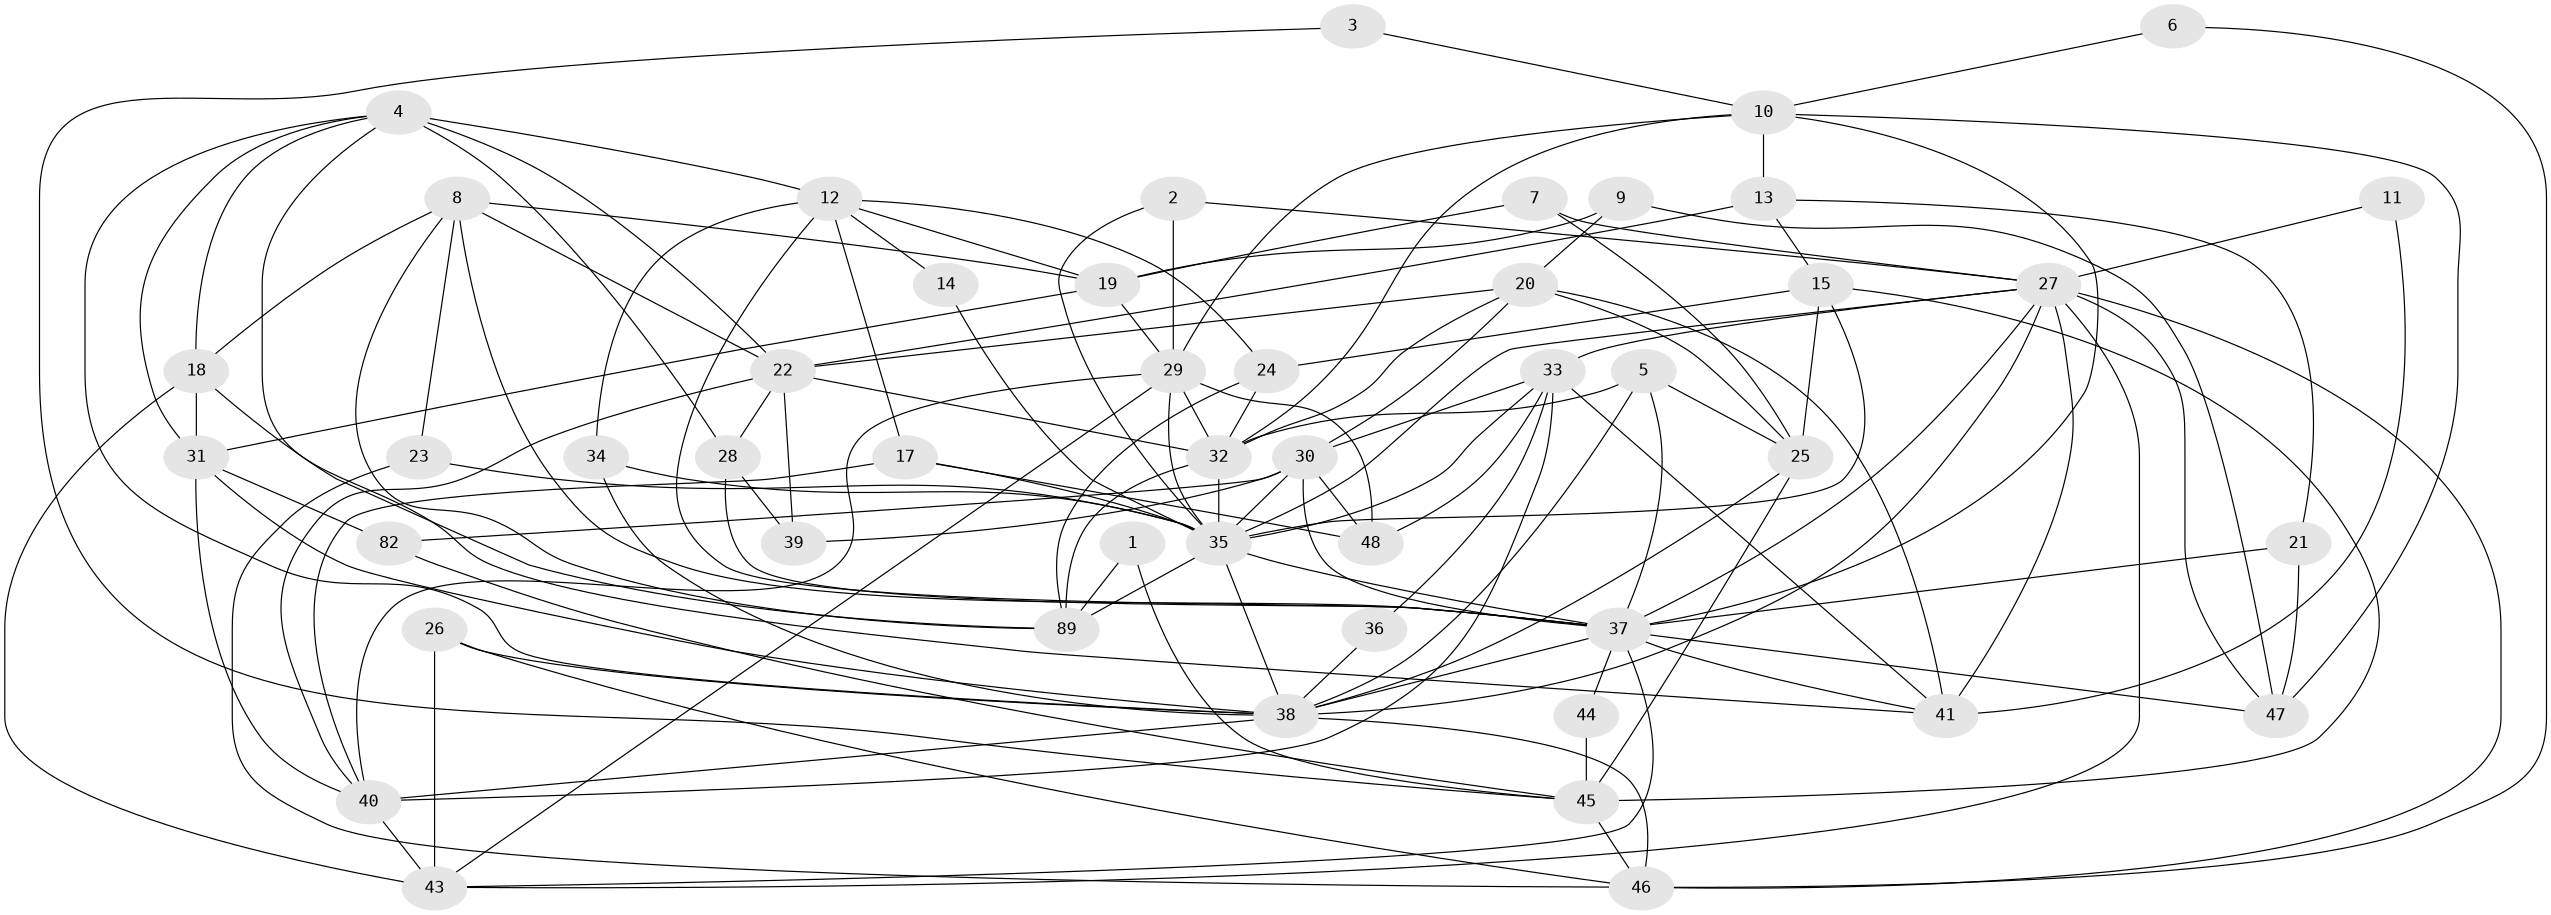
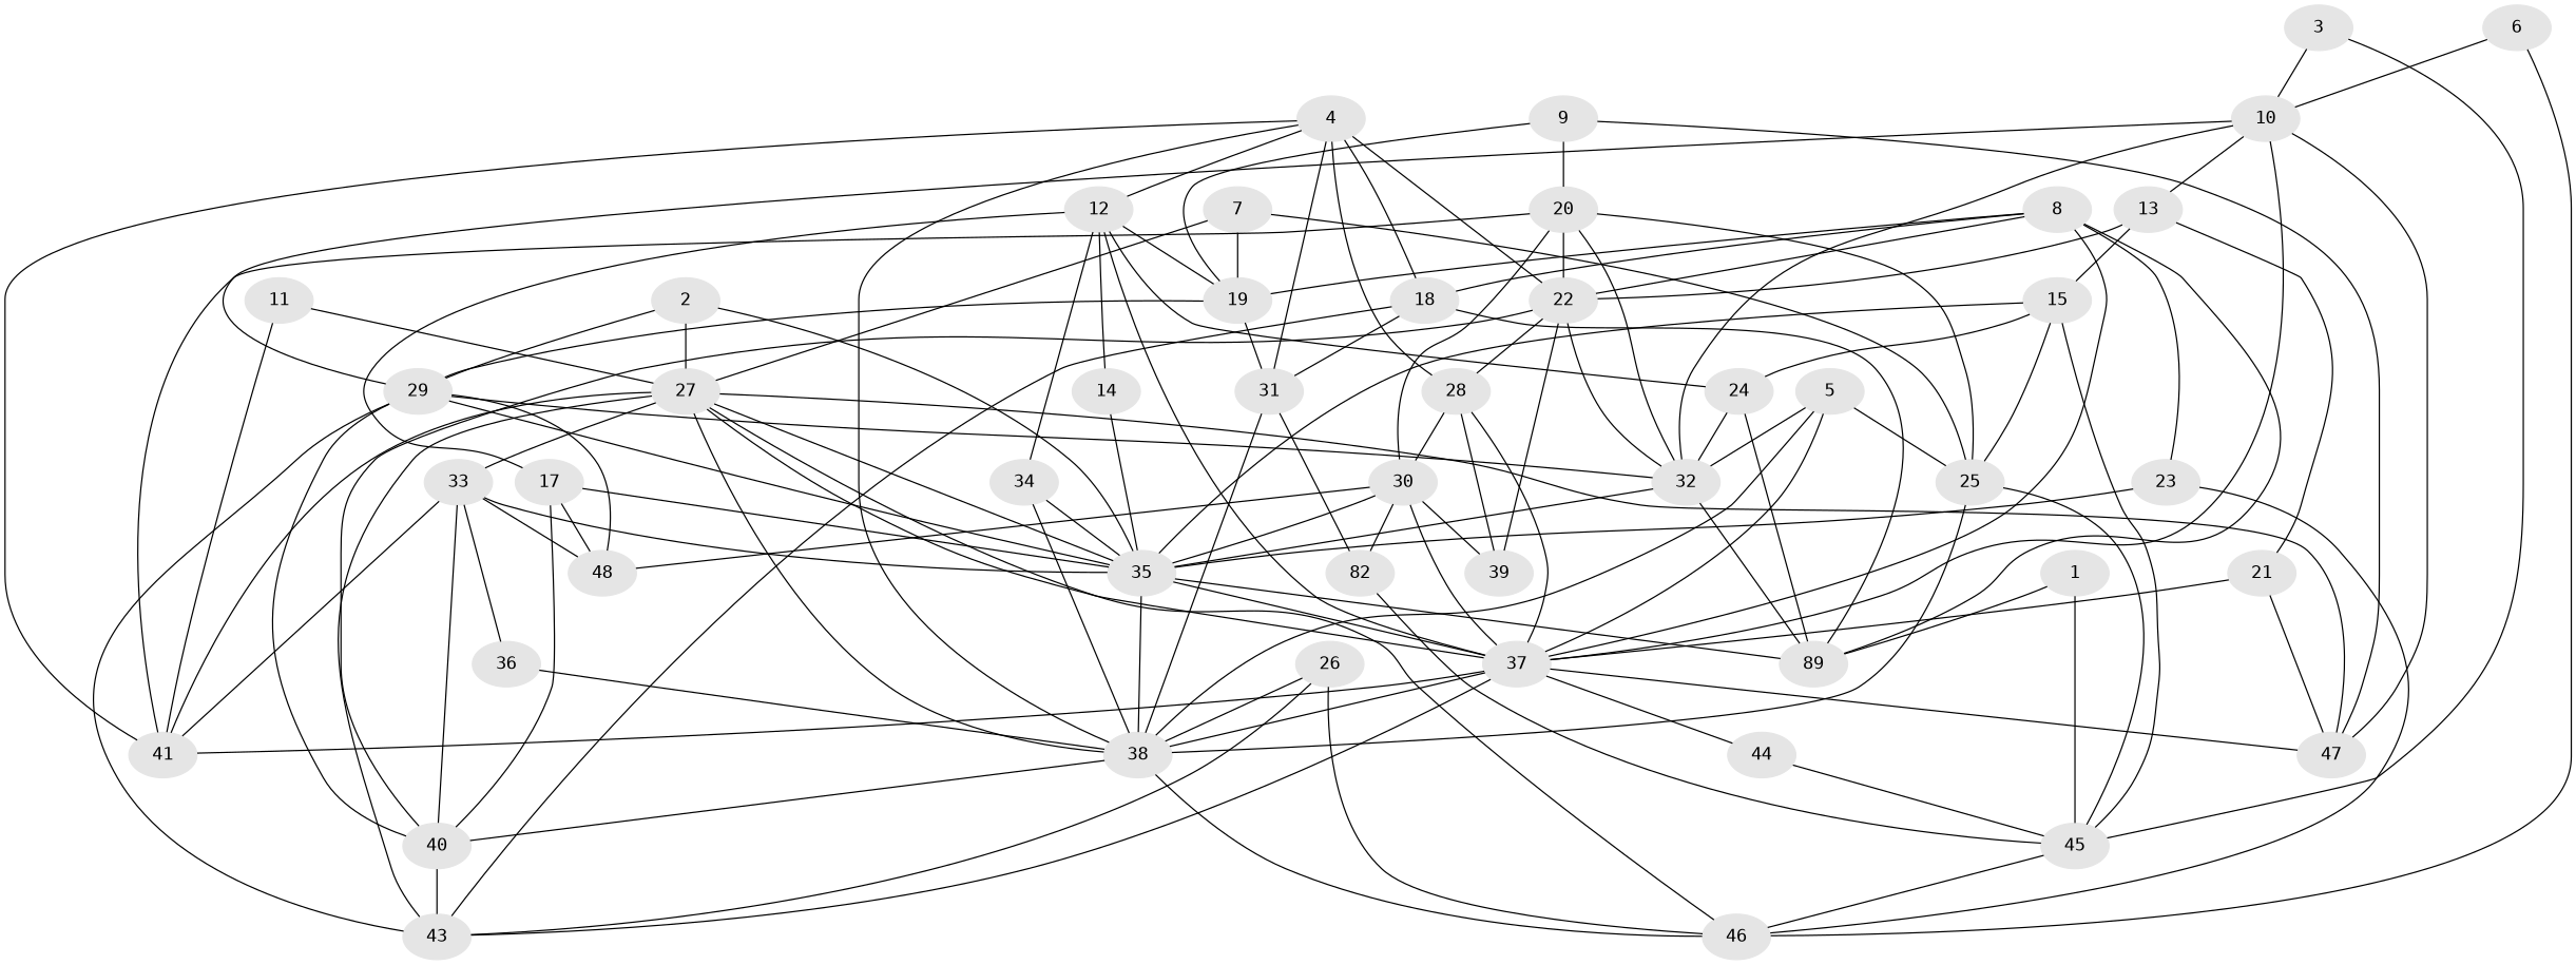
  graph {
    fontname="DejaVu Sans Mono"
    node [color=gray90 fontname="DejaVu Sans Mono" style=filled]
    edge [fontname="DejaVu Sans Mono" weight=1.0]
    1
    45
    n3 [label=89]
    46
    2
    27
    29
    35
    38
    41
    37
    47
    43
    33
    32
    40
    48
    3
    10
    13
    4
    12
    18
    22
    28
    31
    19
    14
    17
    24
    34
    39
    30
    n34 [label=82]
    5
    25
    44
    6
    7
    8
    23
    9
    20
    15
    21
    11
    26
    36
    1 -- 45
    1 -- n3
    45 -- 46
    2 -- 27
    2 -- 29
    2 -- 35
    27 -- 46
    27 -- 35
    27 -- 38
    27 -- 41
    27 -- 37
    27 -- 47
    27 -- 43
    27 -- 33
    29 -- 35
    29 -- 43
    29 -- 32
    29 -- 40
    29 -- 48
    35 -- n3 [weight=2.0]
    35 -- 38
    35 -- 37
    38 -- 46
    38 -- 40
    37 -- 38
    37 -- 41
    37 -- 47
    37 -- 43
    37 -- 44
    33 -- 35
    33 -- 41
    33 -- 40
    33 -- 48
    33 -- 36
    32 -- n3
    32 -- 35 [weight=2.0]
    40 -- 43 [weight=2.0]
    3 -- 45
    3 -- 10
    10 -- 29
    10 -- 37
    10 -- 47
    10 -- 32
    10 -- 13
    13 -- 22 [weight=2.0]
    13 -- 15
    13 -- 21
    4 -- 38
    4 -- 41
    4 -- 12
    4 -- 18
    4 -- 22 [weight=2.0]
    4 -- 28
    4 -- 31
    12 -- 37 [weight=2.0]
    12 -- 19
    12 -- 14
    12 -- 17
    12 -- 24
    12 -- 34
    18 -- n3
    18 -- 43
    18 -- 31
    22 -- 32
    22 -- 40 [weight=2.0]
    22 -- 28
    22 -- 39 [weight=2.0]
    28 -- 37
    28 -- 39
-   33 -- 30
+   28 -- 30
    31 -- 38
-   31 -- 40
    31 -- n34
    19 -- 29
    19 -- 31
    14 -- 35
    17 -- 35
    17 -- 40
    17 -- 48
    24 -- n3
    24 -- 32
    34 -- 35
    34 -- 38
    30 -- 35
    30 -- 37
    30 -- 48
    30 -- 39
    30 -- n34
    n34 -- 45
    5 -- 38
    5 -- 37
    5 -- 32
    5 -- 25
    25 -- 45
    25 -- 38
    44 -- 45
    6 -- 46
    6 -- 10
    7 -- 27
    7 -- 19
    7 -- 25
    8 -- n3
    8 -- 37
    8 -- 18
    8 -- 22
    8 -- 19
    8 -- 23
    23 -- 46
    23 -- 35
    9 -- 47
    9 -- 19
    9 -- 20
    20 -- 41
    20 -- 32
    20 -- 22
    20 -- 30
    20 -- 25
    15 -- 45
    15 -- 35
    15 -- 24
    15 -- 25
    21 -- 37
    21 -- 47
    11 -- 27
    11 -- 41
    26 -- 46
    26 -- 38
    26 -- 43
    36 -- 38
  }
